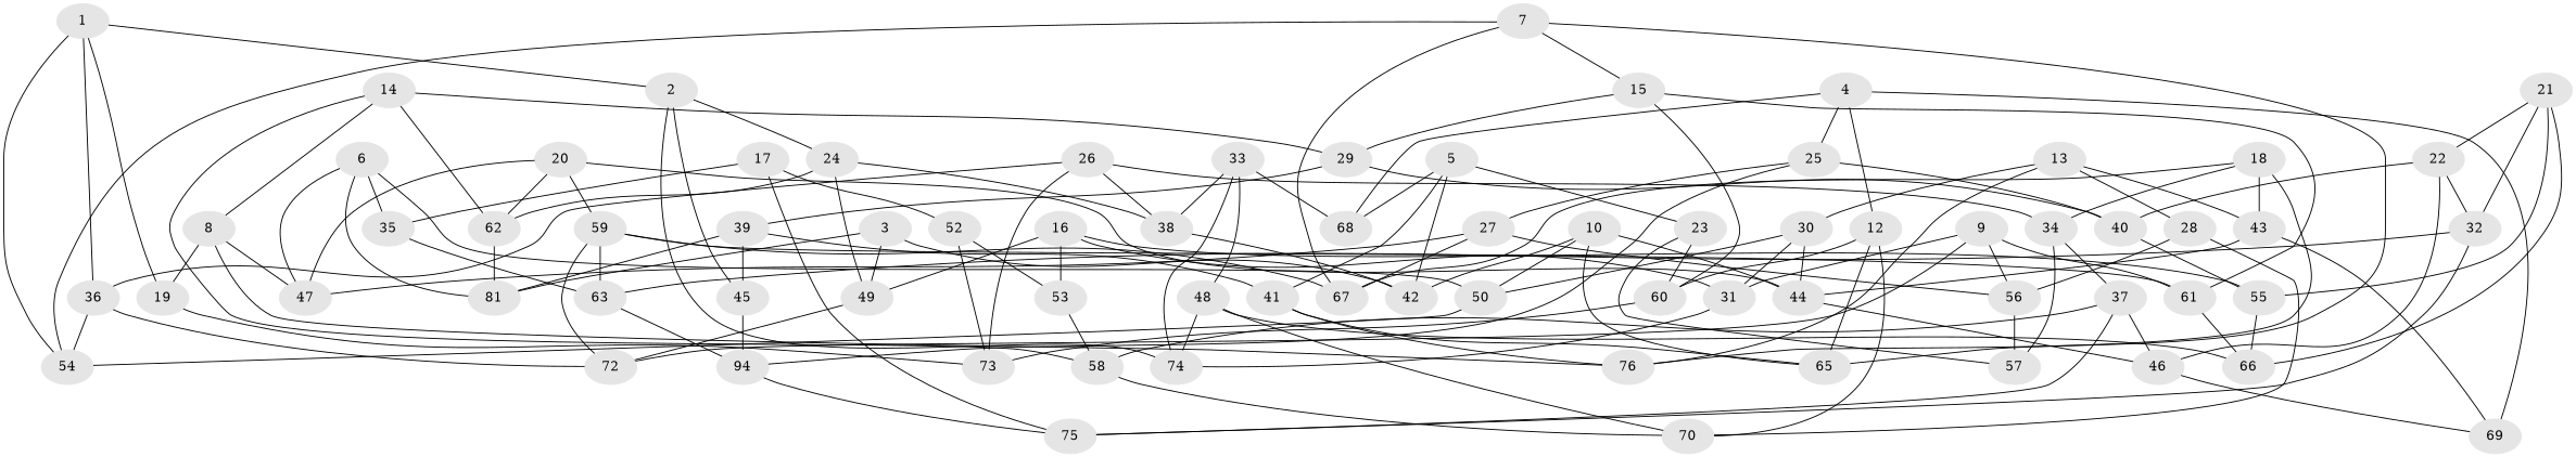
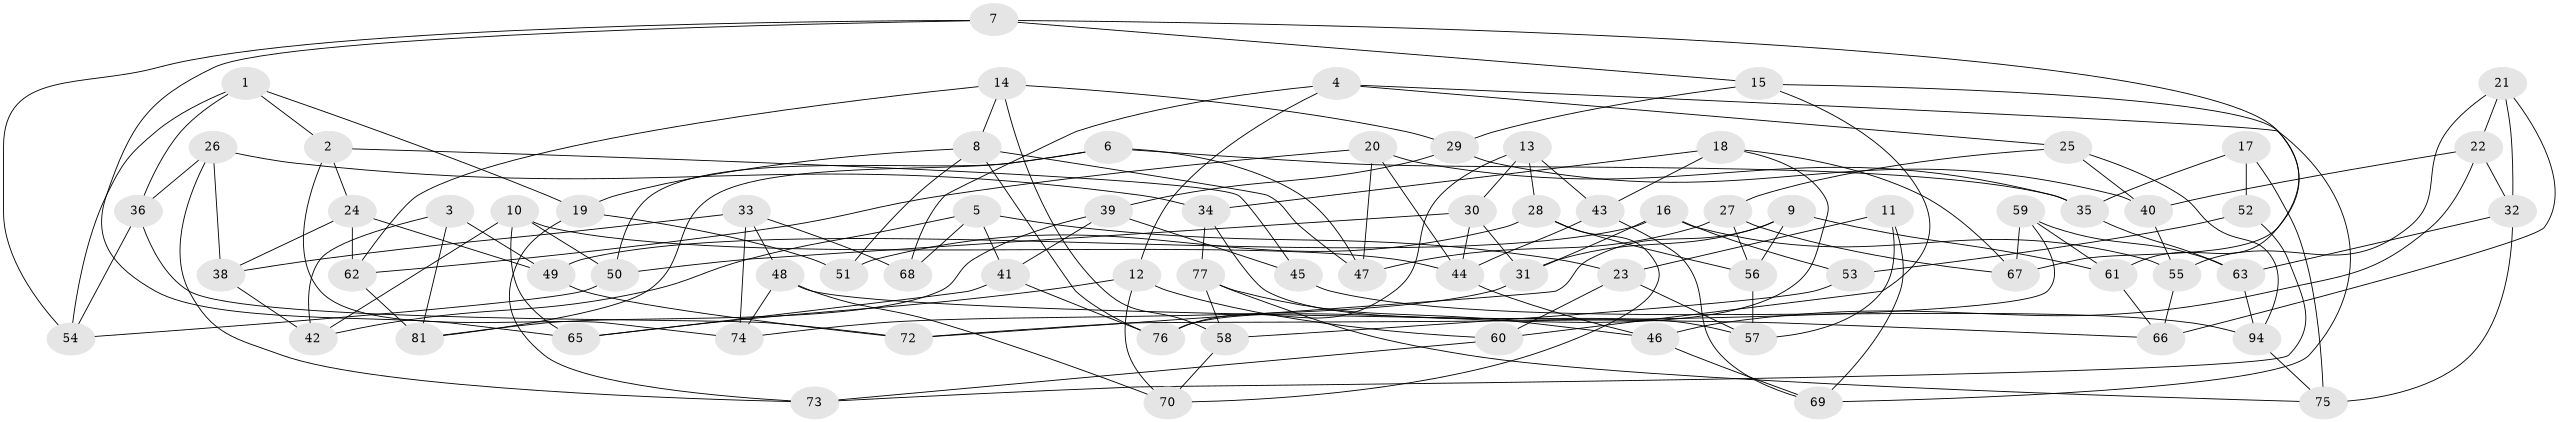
  graph {
    node [color=gray90 style=filled]
    1
    2
    19
    36
    54
    24
    45
    74
+   51
    73
    72
    49
    62
    38
    n15 [label=94]
    3
    42
    n18 [label=81]
    52
    53
    4
    12
    25
    68
    69
    65
    60
    70
    40
    27
    5
    23
    41
    57
    76
    6
    35
    47
    50
    63
    7
    15
    67
    61
    29
    8
    9
    31
    56
    66
    10
    44
    46
+   11
    58
    13
    28
    30
    43
    14
    39
    16
    55
    17
    75
    18
    34
-   37
+   37 [label=77]
    20
    21
    22
    32
    26
    33
    48
    59
    1 -- 2
    1 -- 19
    1 -- 36
    1 -- 54
    2 -- 24
    2 -- 45
    2 -- 74
+   19 -- 51
    19 -- 73
    36 -- 54
    36 -- 72
    24 -- 49
    24 -- 62
    24 -- 38
    45 -- n15
    49 -- 72
    62 -- n18
    38 -- 42
    n15 -- 75
    3 -- 49
    3 -- 42
    3 -- n18
    52 -- 73
    52 -- 53
    53 -- 58
    4 -- 12
    4 -- 25
    4 -- 68
    4 -- 69
    12 -- 65
    12 -- 60
    12 -- 70
    25 -- n15
    25 -- 40
    25 -- 27
    60 -- 73
    40 -- 55
    27 -- 47
    27 -- 67
    27 -- 56
    5 -- 42
    5 -- 68
    5 -- 23
    5 -- 41
    23 -- 60
    23 -- 57
    41 -- 65
    41 -- 76
    6 -- n18
    6 -- 35
    6 -- 47
    6 -- 50
    35 -- 63
    50 -- 54
    63 -- n15
    7 -- 54
    7 -- 65
    7 -- 15
    7 -- 67
    15 -- 60
    15 -- 61
    15 -- 29
    61 -- 66
    29 -- 40
    29 -- 39
    8 -- 19
+   8 -- 51
    8 -- 76
    8 -- 47
    9 -- 72
    9 -- 61
    9 -- 31
    9 -- 56
    31 -- 74
    56 -- 57
    10 -- 42
    10 -- 65
    10 -- 50
    10 -- 44
    44 -- 46
    46 -- 69
+   11 -- 69
+   11 -- 23
+   11 -- 57
    58 -- 70
    13 -- 76
    13 -- 28
    13 -- 30
    13 -- 43
+   28 -- 51
    28 -- 70
    28 -- 56
    30 -- 50
    30 -- 31
    30 -- 44
    43 -- 69
    43 -- 44
    14 -- 62
    14 -- 29
    14 -- 8
    14 -- 58
    39 -- 45
    39 -- n18
    39 -- 41
    16 -- 49
    16 -- 53
    16 -- 31
    16 -- 55
    55 -- 66
    17 -- 52
    17 -- 35
    17 -- 75
    18 -- 76
    18 -- 67
    18 -- 43
    18 -- 34
    34 -- 57
    34 -- 37
    37 -- 46
    37 -- 58
    37 -- 75
    20 -- 62
-   20 -- 59
+   20 -- 35
    20 -- 47
    20 -- 44
    21 -- 66
    21 -- 55
    21 -- 22
    21 -- 32
    22 -- 40
    22 -- 46
    22 -- 32
    32 -- 63
    32 -- 75
    26 -- 36
    26 -- 73
    26 -- 38
    26 -- 34
    33 -- 74
    33 -- 38
    33 -- 68
    33 -- 48
    48 -- 74
    48 -- 70
    48 -- 66
    59 -- 72
    59 -- 63
    59 -- 67
    59 -- 61
  }
